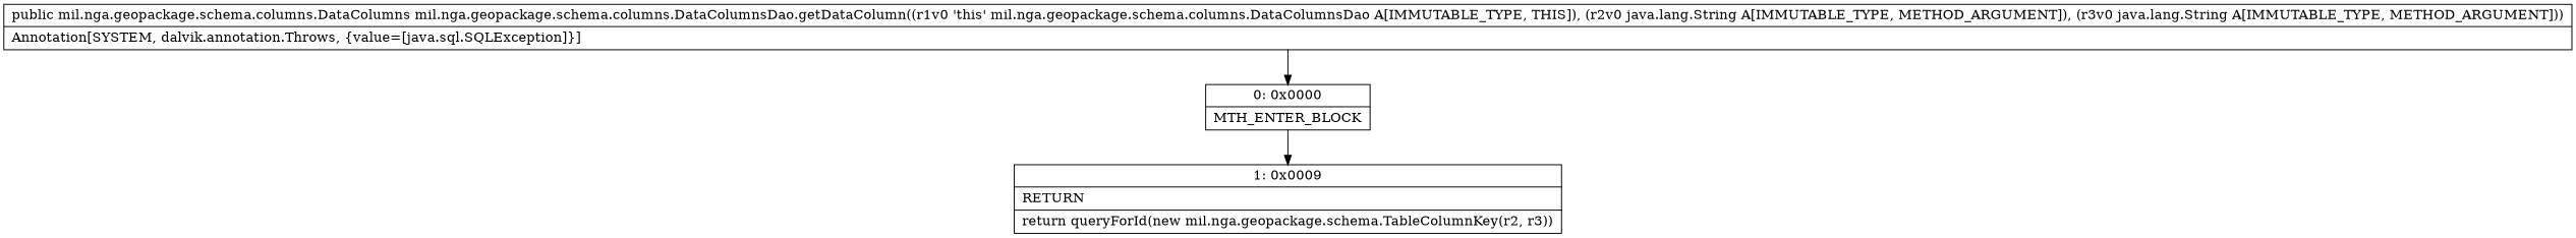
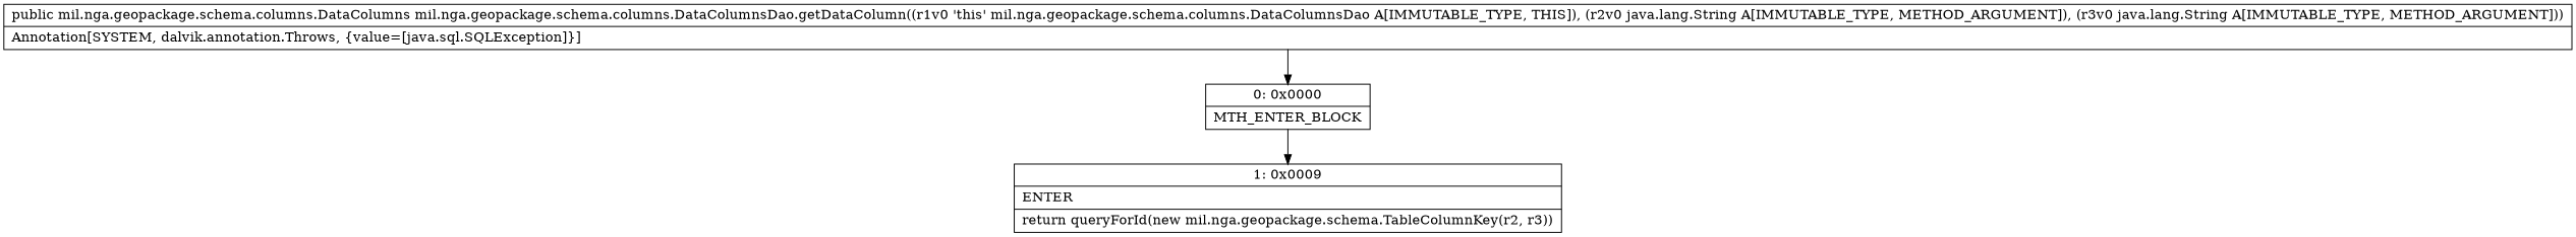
  digraph {
    node [shape=record]
    n1 [label="{0\:\ 0x0000|MTH_ENTER_BLOCK\l}"]
-   n2 [label="{1\:\ 0x0009|RETURN\l|return queryForId(new mil.nga.geopackage.schema.TableColumnKey(r2, r3))\l}"]
+   n2 [label="{1\:\ 0x0009|ENTER\l|return queryForId(new mil.nga.geopackage.schema.TableColumnKey(r2, r3))\l}"]
    n3 [label="{public mil.nga.geopackage.schema.columns.DataColumns mil.nga.geopackage.schema.columns.DataColumnsDao.getDataColumn((r1v0 'this' mil.nga.geopackage.schema.columns.DataColumnsDao A[IMMUTABLE_TYPE, THIS]), (r2v0 java.lang.String A[IMMUTABLE_TYPE, METHOD_ARGUMENT]), (r3v0 java.lang.String A[IMMUTABLE_TYPE, METHOD_ARGUMENT]))  | Annotation[SYSTEM, dalvik.annotation.Throws, \{value=[java.sql.SQLException]\}]\l}"]
    n1 -> n2
    n3 -> n1
  }
